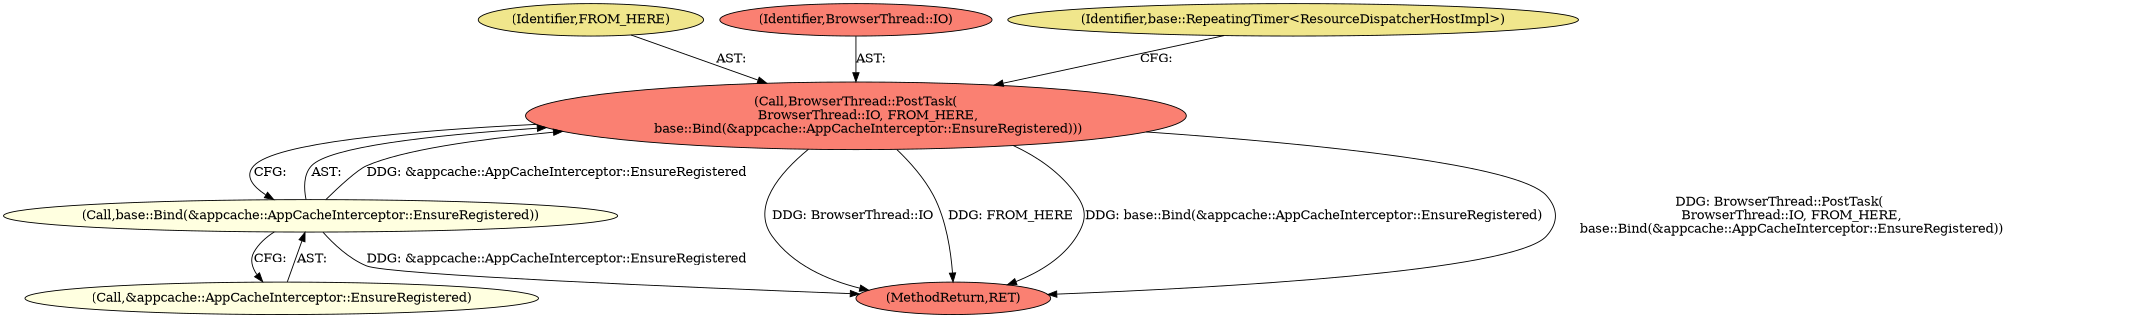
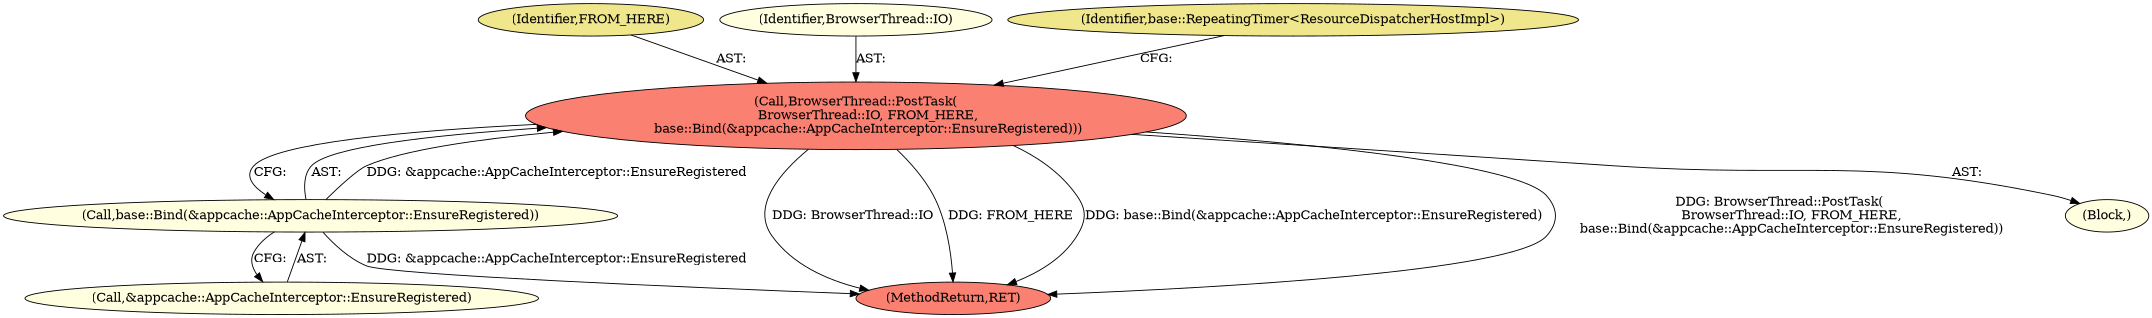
  digraph {
    node [fillcolor=salmon style=filled]
    n1 [label="(Call,BrowserThread::PostTask(\n      BrowserThread::IO, FROM_HERE,\n      base::Bind(&appcache::AppCacheInterceptor::EnsureRegistered)))"]
    n2 [fillcolor=lightyellow label="(Call,base::Bind(&appcache::AppCacheInterceptor::EnsureRegistered))"]
    n3 [label="(MethodReturn,RET)"]
+   n4 [fillcolor=lightyellow label="(Block,)"]
    n5 [fillcolor=lightyellow label="(Call,&appcache::AppCacheInterceptor::EnsureRegistered)"]
    n6 [fillcolor=khaki label="(Identifier,FROM_HERE)"]
-   n7 [label="(Identifier,BrowserThread::IO)"]
+   n7 [fillcolor=lightyellow label="(Identifier,BrowserThread::IO)"]
    n8 [fillcolor=khaki label="(Identifier,base::RepeatingTimer<ResourceDispatcherHostImpl>)"]
    n1 -> n2 [label="CFG: "]
    n1 -> n3 [label="DDG: BrowserThread::IO"]
    n1 -> n3 [label="DDG: FROM_HERE"]
    n1 -> n3 [label="DDG: base::Bind(&appcache::AppCacheInterceptor::EnsureRegistered)"]
    n1 -> n3 [label="DDG: BrowserThread::PostTask(\n      BrowserThread::IO, FROM_HERE,\n      base::Bind(&appcache::AppCacheInterceptor::EnsureRegistered))"]
+   n1 -> n4 [label="AST: "]
    n2 -> n1 [label="AST: "]
    n2 -> n1 [label="DDG: &appcache::AppCacheInterceptor::EnsureRegistered"]
    n2 -> n3 [label="DDG: &appcache::AppCacheInterceptor::EnsureRegistered"]
    n2 -> n5 [label="CFG: "]
    n5 -> n2 [label="AST: "]
    n6 -> n1 [label="AST: "]
    n7 -> n1 [label="AST: "]
    n8 -> n1 [label="CFG: "]
  }
